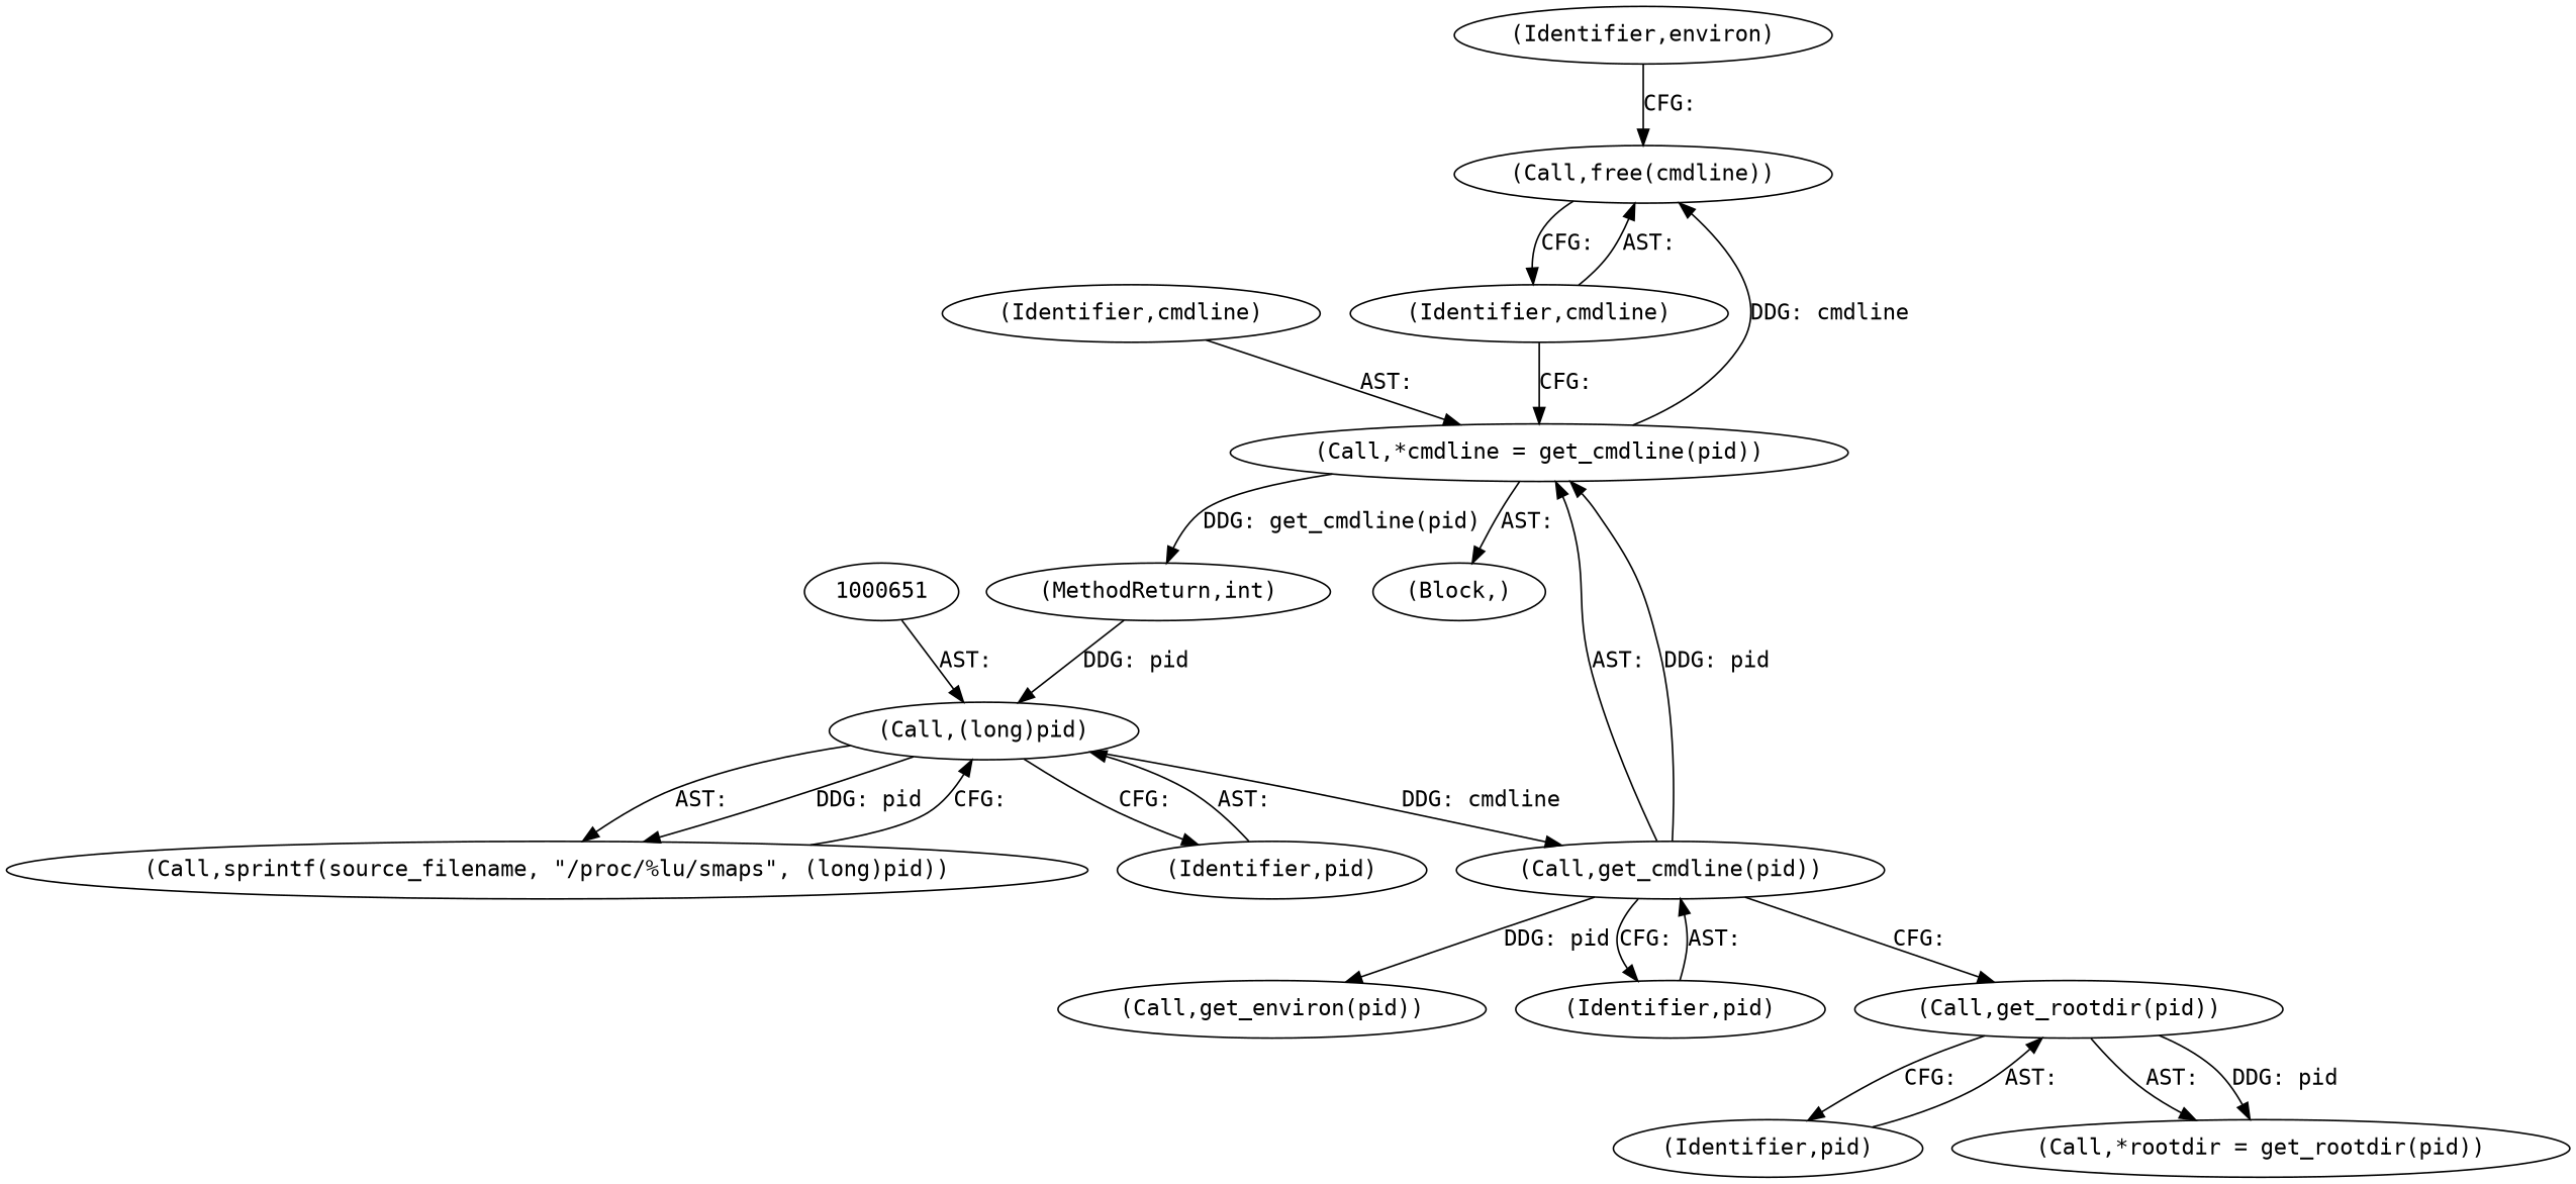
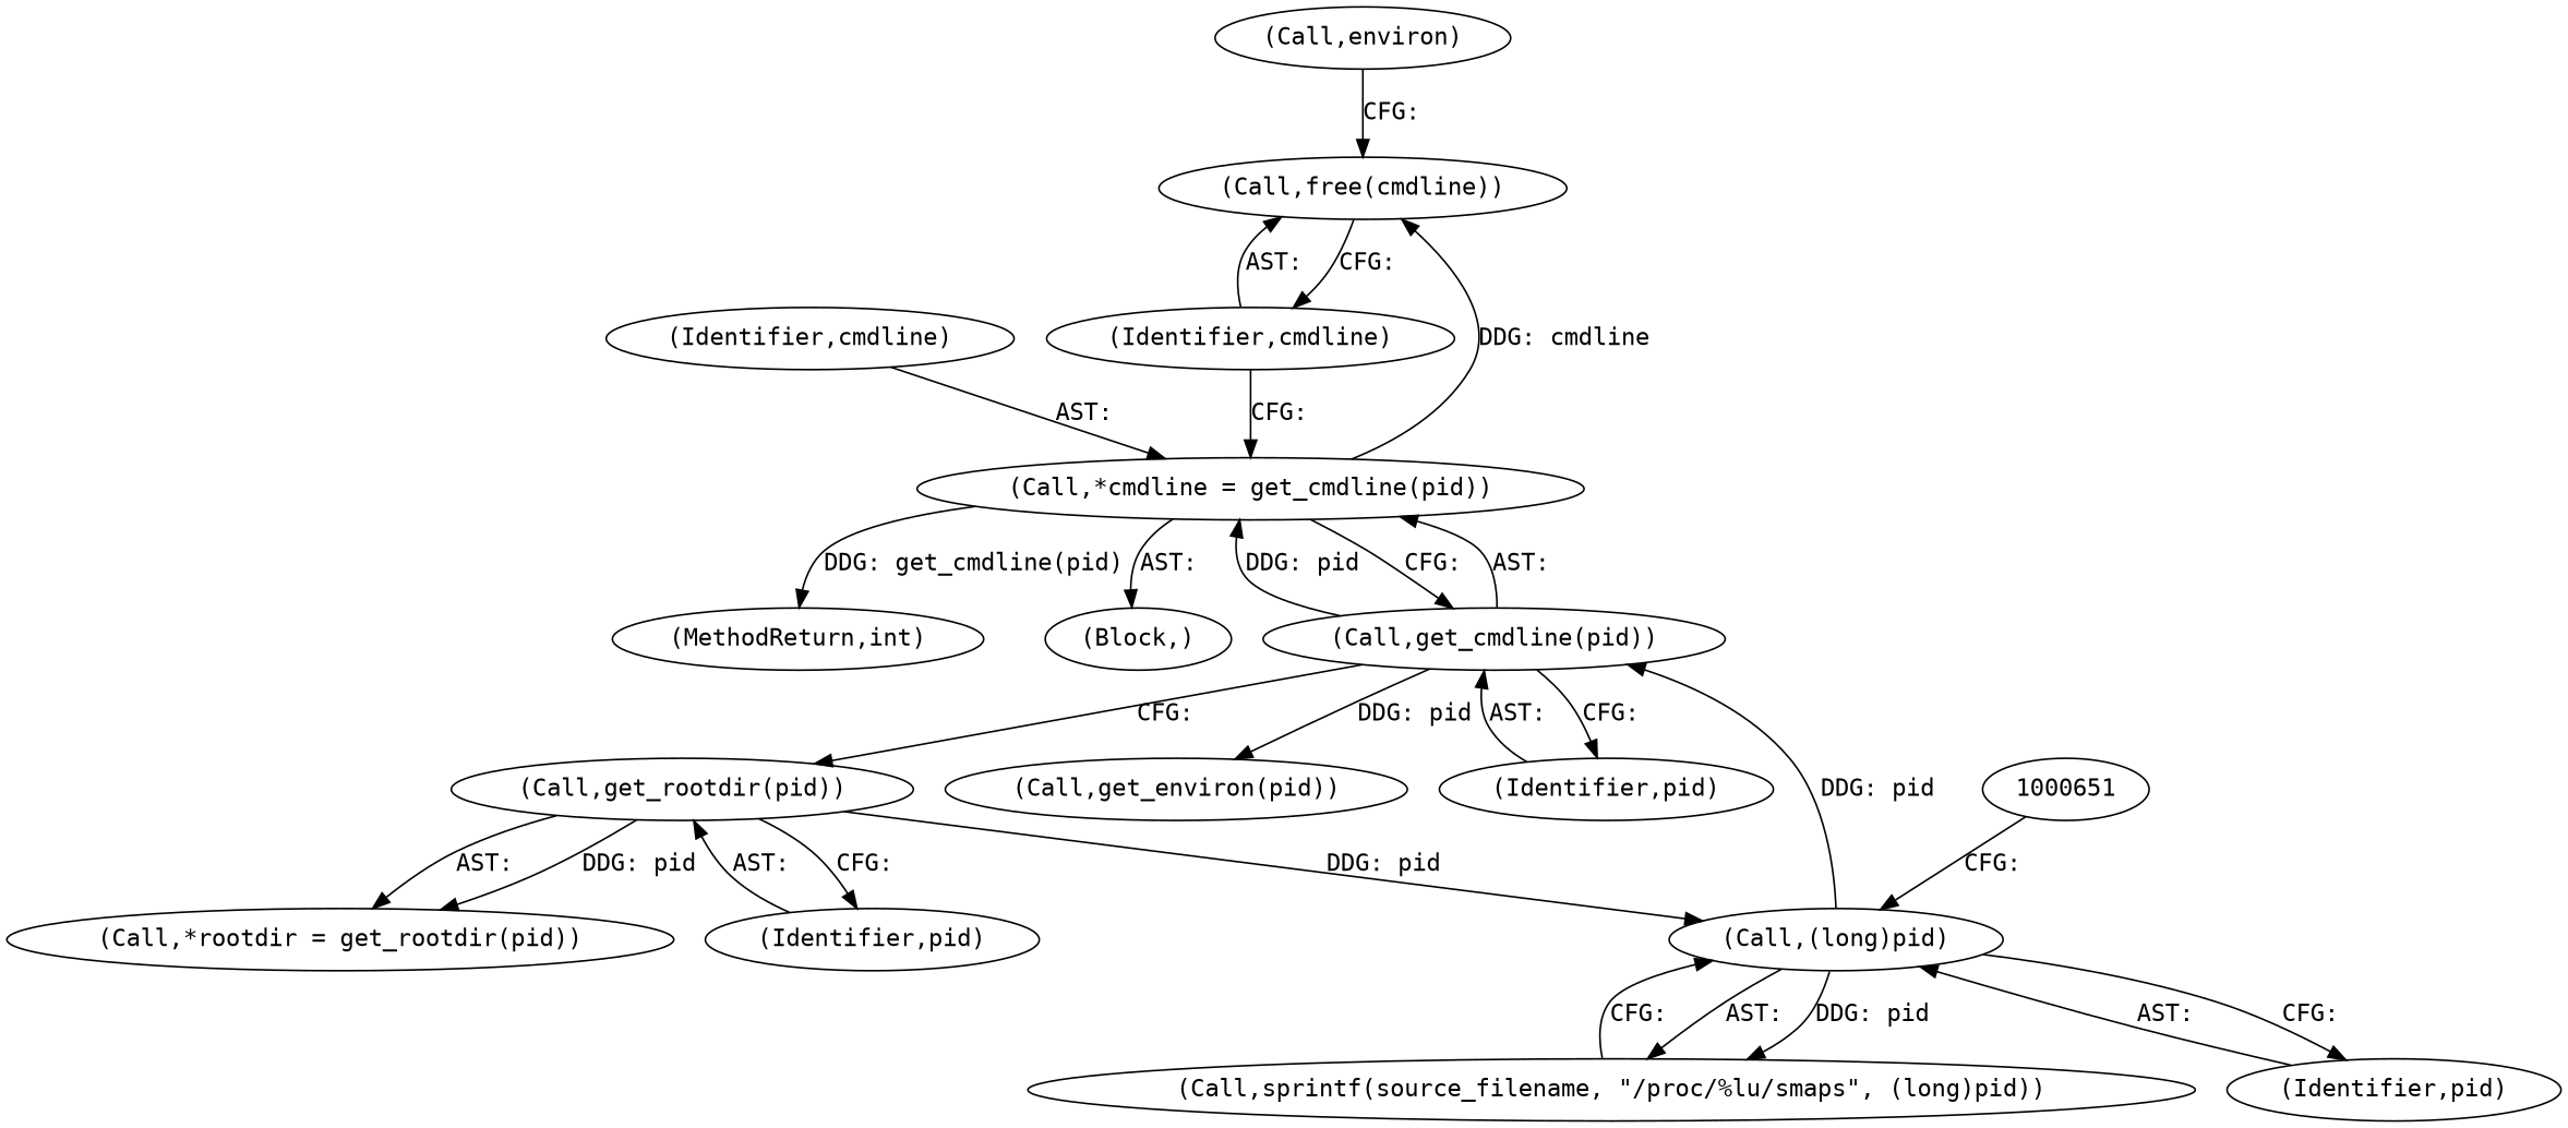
  digraph {
    fontname="DejaVu Sans Mono"
    node [fontname="DejaVu Sans Mono"]
    edge [fontname="DejaVu Sans Mono"]
    n1 [label="(Call,free(cmdline))"]
    n2 [label="(Identifier,cmdline)"]
    n3 [label="(MethodReturn,int)"]
    n4 [label="(Block,)"]
    n5 [label="(Call,*cmdline = get_cmdline(pid))"]
    n6 [label="(Call,get_cmdline(pid))"]
    n7 [label="(Call,get_environ(pid))"]
    n8 [label="(Identifier,pid)"]
    n9 [label="(Call,get_rootdir(pid))"]
    n10 [label="(Call,(long)pid)"]
    n11 [label="(Call,sprintf(source_filename, \"/proc/%lu/smaps\", (long)pid))"]
    n12 [label="(Identifier,pid)"]
    n13 [label="(Identifier,pid)"]
    n14 [label="(Call,*rootdir = get_rootdir(pid))"]
-   n15 [label="(Identifier,environ)"]
+   n15 [label="(Call,environ)"]
    n16 [label="(Identifier,cmdline)"]
    1000651
    n1 -> n2 [label="CFG: "]
    n2 -> n1 [label="AST: "]
    n2 -> n5 [label="CFG: "]
    n5 -> n1 [label="DDG: cmdline"]
    n5 -> n3 [label="DDG: get_cmdline(pid)"]
    n5 -> n4 [label="AST: "]
+   n5 -> n6 [label="CFG: "]
    n6 -> n5 [label="AST: "]
    n6 -> n5 [label="DDG: pid"]
    n6 -> n7 [label="DDG: pid"]
    n6 -> n8 [label="CFG: "]
    n6 -> n9 [label="CFG: "]
    n8 -> n6 [label="AST: "]
-   n3 -> n10 [label="DDG: pid"]
+   n9 -> n10 [label="DDG: pid"]
    n9 -> n13 [label="CFG: "]
    n9 -> n14 [label="AST: "]
    n9 -> n14 [label="DDG: pid"]
-   n10 -> n6 [label="DDG: cmdline"]
+   n10 -> n6 [label="DDG: pid"]
    n10 -> n11 [label="AST: "]
    n10 -> n11 [label="DDG: pid"]
    n10 -> n12 [label="CFG: "]
    n11 -> n10 [label="CFG: "]
    n12 -> n10 [label="AST: "]
    n13 -> n9 [label="AST: "]
    n15 -> n1 [label="CFG: "]
    n16 -> n5 [label="AST: "]
-   1000651 -> n10 [label="AST: "]
+   1000651 -> n10 [label="CFG: "]
  }
